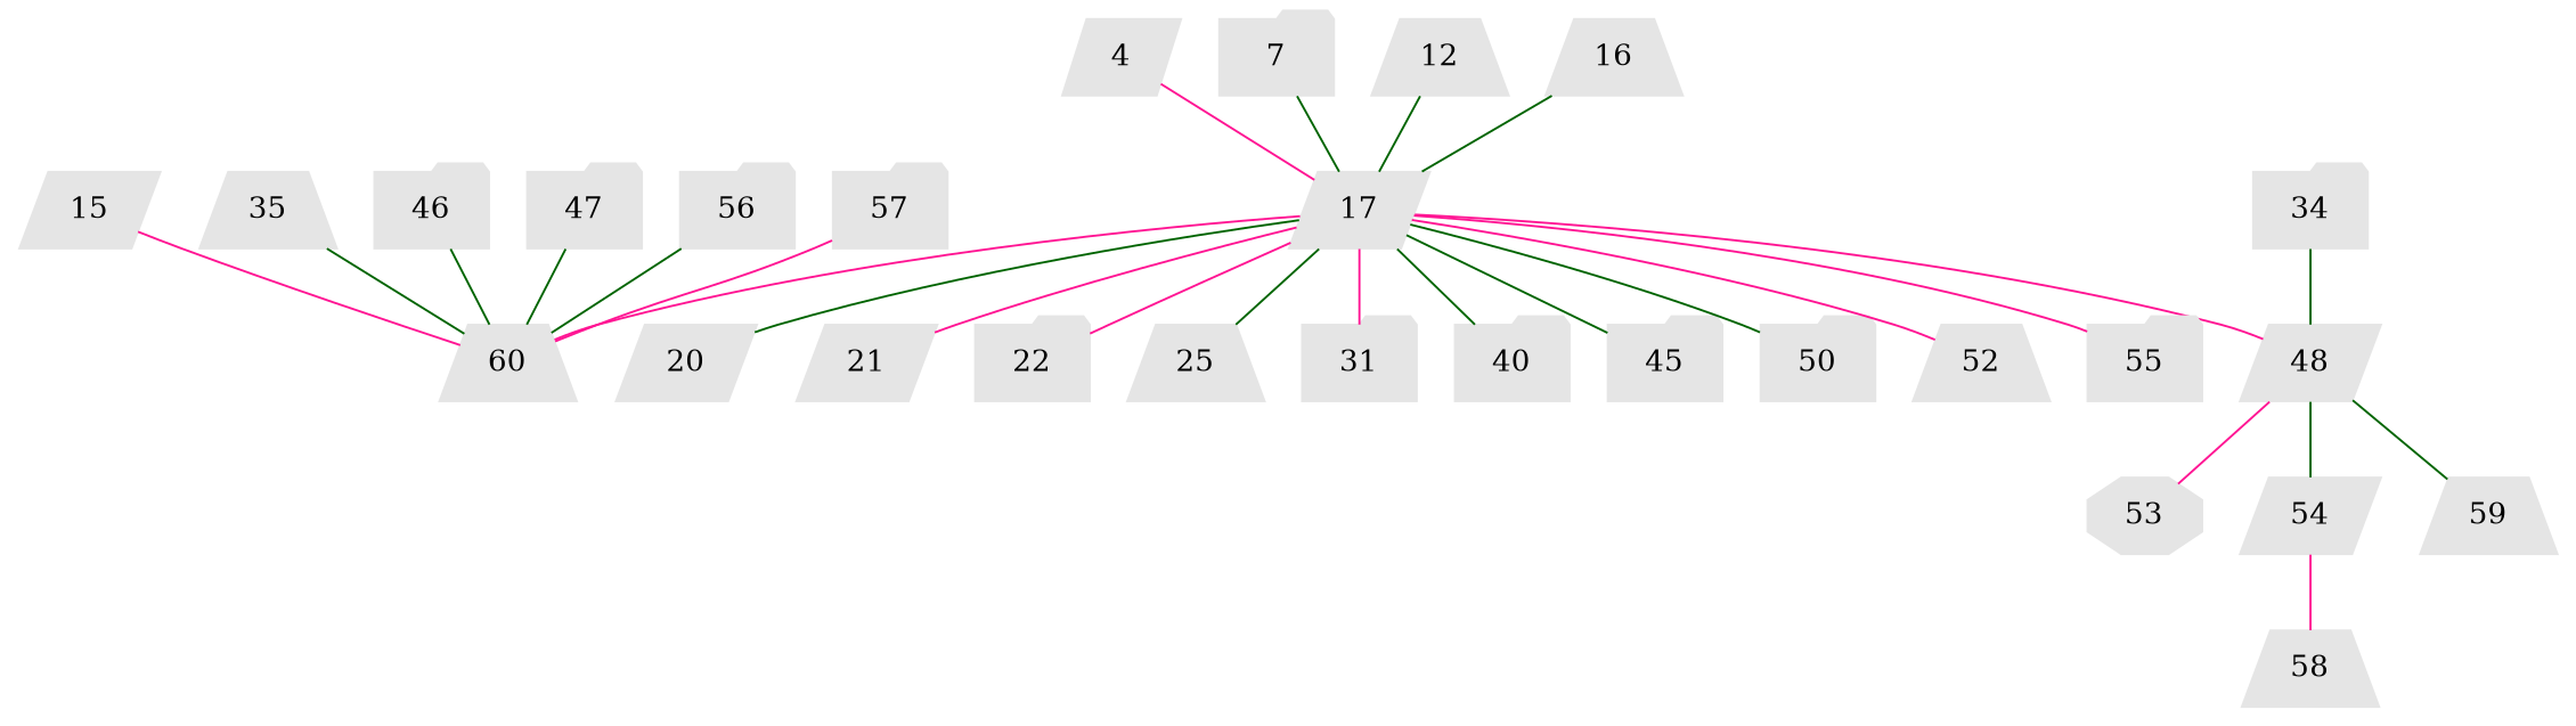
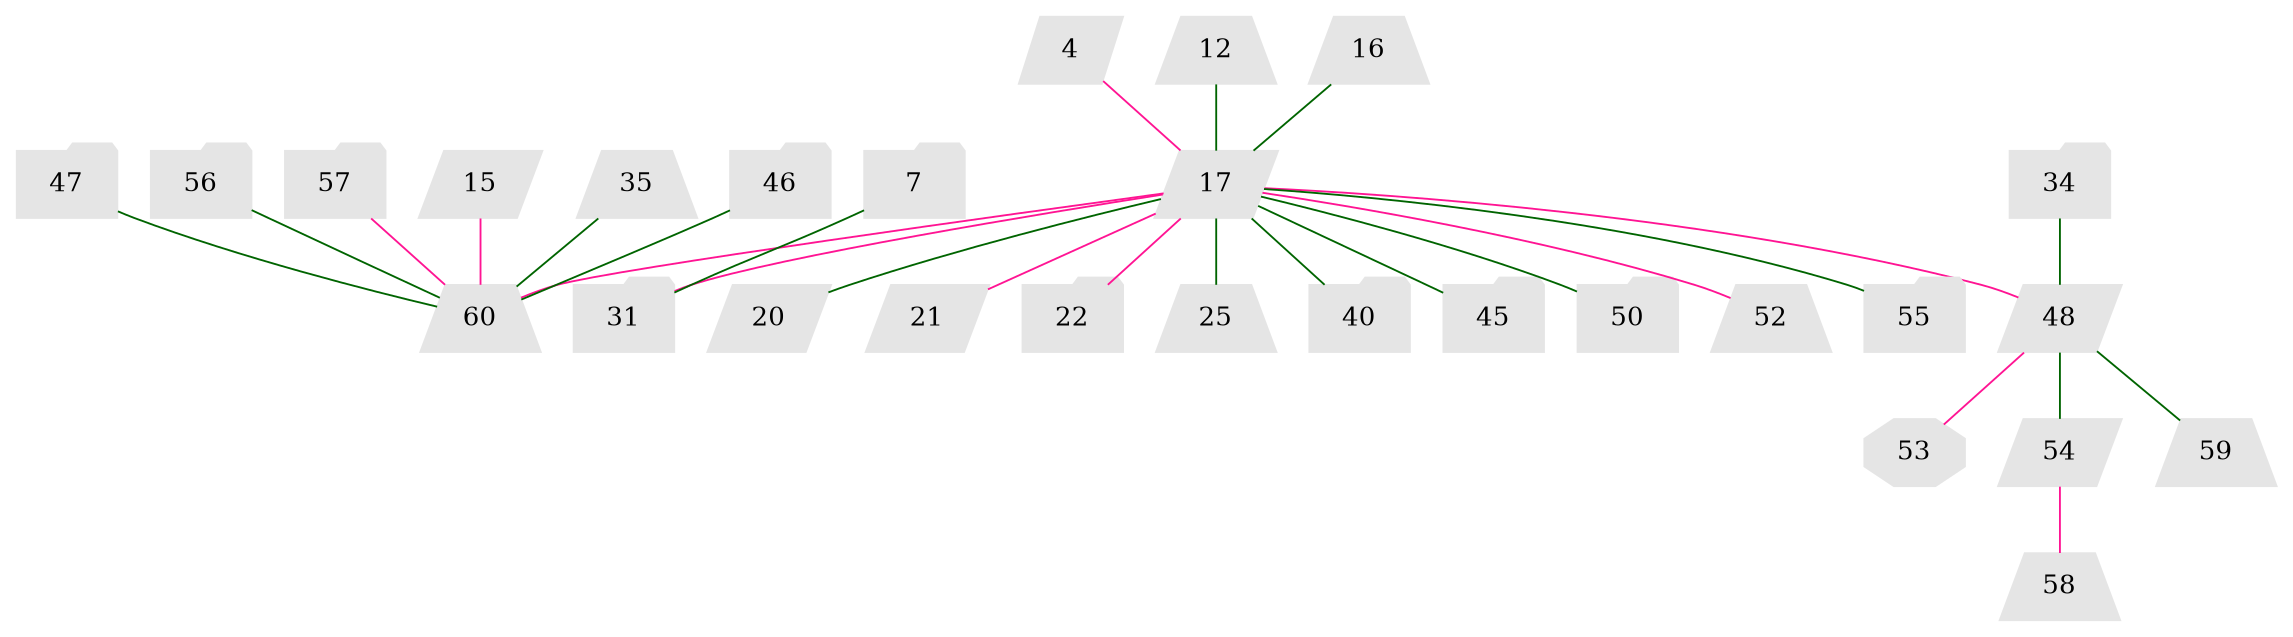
  graph {
    node [color=gray90 shape=folder style=filled]
    edge [color=darkgreen]
    4 [shape=parallelogram super="+2"]
    17 [shape=parallelogram super="+1+3"]
    60 [shape=trapezium super="+44+49+36+51"]
    20 [shape=parallelogram]
    21 [shape=parallelogram]
    22
    25 [shape=trapezium]
    31
    40
    45
    48 [shape=parallelogram super="+33+26+8+24+30"]
    50
    52 [shape=trapezium]
    55
    7
    12 [shape=trapezium]
    15 [shape=parallelogram]
    16 [shape=trapezium]
    53 [shape=octagon super="+37"]
    54 [shape=parallelogram super="+19"]
    59 [shape=trapezium]
    34
    35 [shape=trapezium]
    46
    47
    58 [shape=trapezium]
    56
    57
    4 -- 17 [color=deeppink weight=2]
    17 -- 60 [color=deeppink weight=6]
    17 -- 20
    17 -- 21 [color=deeppink weight=2]
    17 -- 22 [color=deeppink]
    17 -- 25
    17 -- 31 [color=deeppink]
    17 -- 40
    17 -- 45
    17 -- 48 [color=deeppink weight=5]
    17 -- 50
    17 -- 52 [color=deeppink]
-   17 -- 55 [color=deeppink weight=2]
+   17 -- 55 [weight=2]
    48 -- 53 [color=deeppink]
    48 -- 54
    48 -- 59
-   7 -- 17
+   7 -- 31
    12 -- 17
    15 -- 60 [color=deeppink]
    16 -- 17 [weight=2]
    54 -- 58 [color=deeppink]
    34 -- 48
    35 -- 60
    46 -- 60
    47 -- 60
    56 -- 60
    57 -- 60 [color=deeppink]
  }
